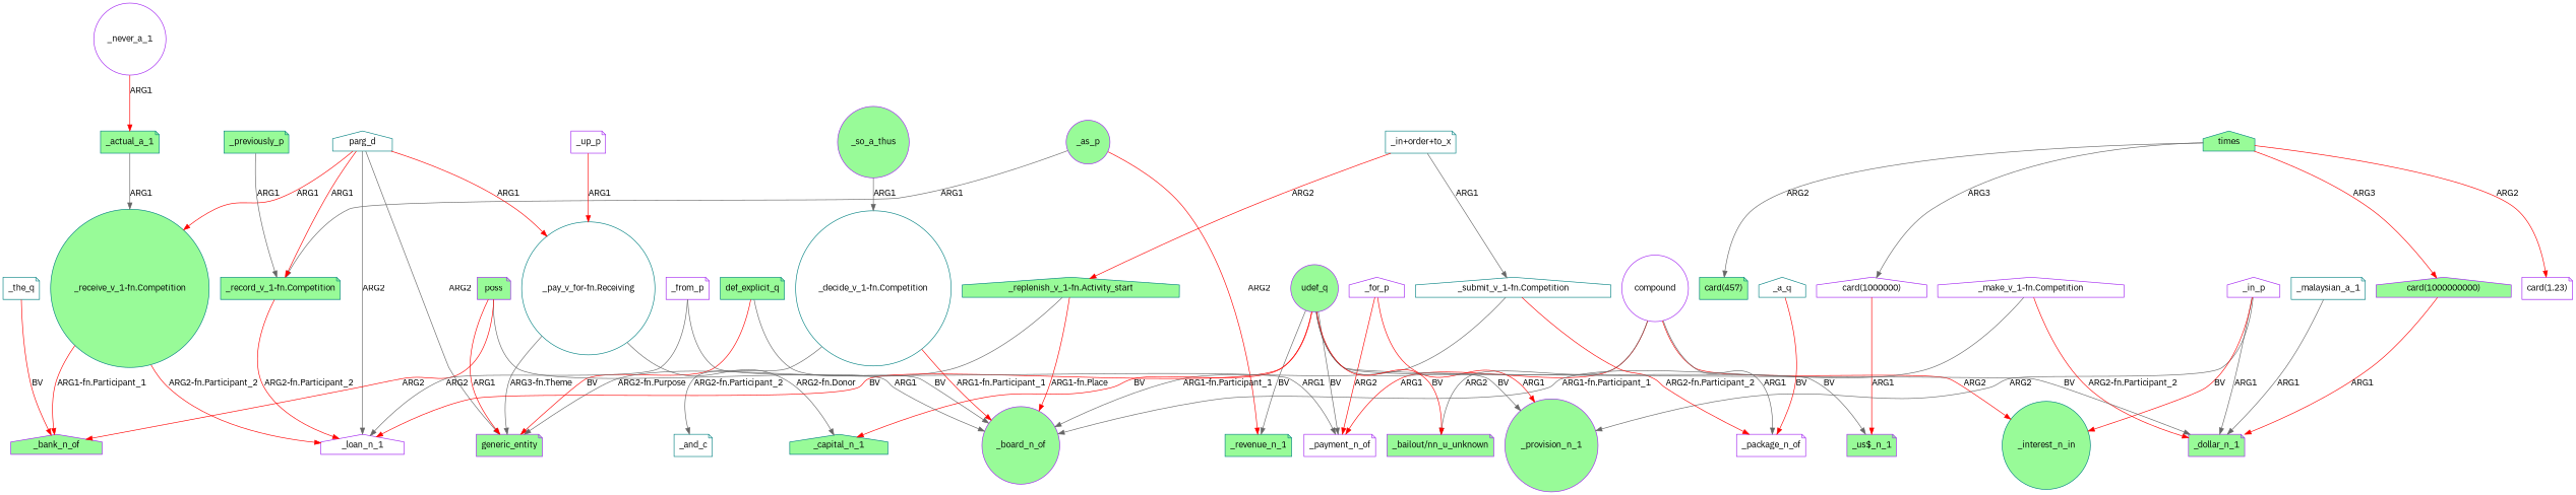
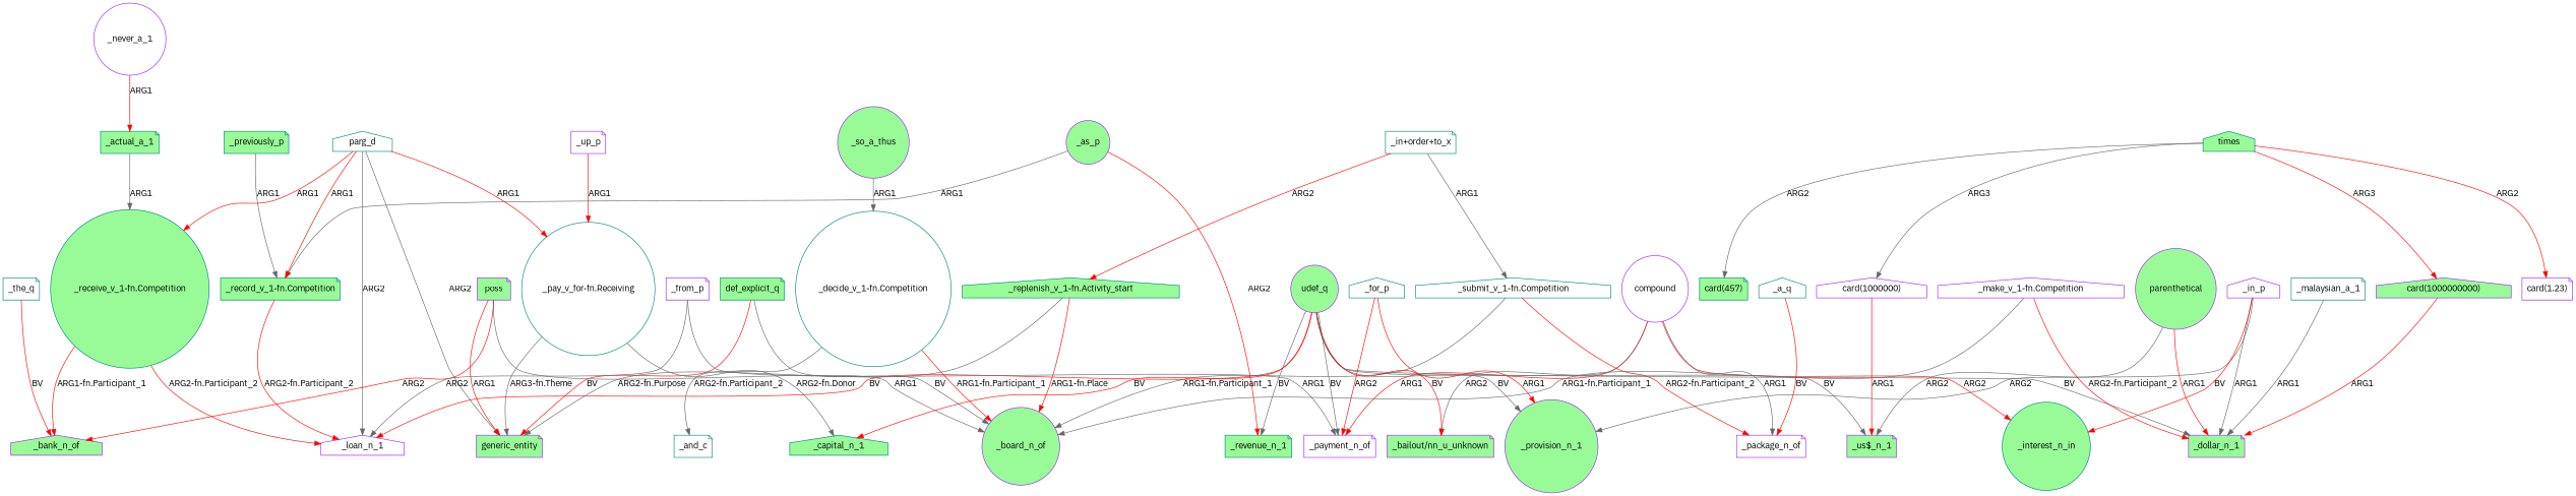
  digraph {
    fontname="IBM Plex Sans"
    node [color=purple fillcolor=palegreen fontname="IBM Plex Sans" shape=note style=filled]
    edge [color=red fontname="IBM Plex Sans"]
    _as_p [shape=circle]
    _revenue_n_1 [color=teal]
    "_record_v_1-fn.Competition" [color=teal]
    _loan_n_1 [fillcolor=white shape=house]
    times [color=teal shape=house]
    "card(1.23)" [fillcolor=white]
    "card(1000000000)" [shape=house]
    "card(1000000)" [fillcolor=white shape=house]
    "card(457)" [color=teal]
    _dollar_n_1
    "_us$_n_1"
-   _for_p [fillcolor=white shape=house]
+   _for_p [color=teal fillcolor=white shape=house]
    _provision_n_1 [shape=circle]
    _payment_n_of [fillcolor=white]
    compound [fillcolor=white shape=circle]
    _interest_n_in [color=teal shape=circle]
    "_bailout/nn_u_unknown"
    _package_n_of [fillcolor=white]
    def_explicit_q [color=teal]
    generic_entity
    _board_n_of [shape=circle]
    _the_q [color=teal fillcolor=white]
    _bank_n_of [shape=house]
    "_decide_v_1-fn.Competition" [color=teal fillcolor=white shape=circle]
    _and_c [color=teal fillcolor=white]
    _in_p [fillcolor=white shape=house]
+   parenthetical [shape=circle]
    parg_d [color=teal fillcolor=white shape=house]
    "_receive_v_1-fn.Competition" [color=teal shape=circle]
    "_pay_v_for-fn.Receiving" [color=teal fillcolor=white shape=circle]
    _capital_n_1 [color=teal shape=house]
    "_make_v_1-fn.Competition" [fillcolor=white shape=house]
    "_in+order+to_x" [color=teal fillcolor=white]
    "_replenish_v_1-fn.Activity_start" [color=teal shape=house]
    "_submit_v_1-fn.Competition" [color=teal fillcolor=white shape=house]
    udef_q [shape=circle]
    poss
    _a_q [color=teal fillcolor=white shape=house]
    _actual_a_1 [color=teal]
    _so_a_thus [shape=circle]
    _up_p [fillcolor=white]
    _previously_p [color=teal]
    _malaysian_a_1 [color=teal fillcolor=white]
    _from_p [fillcolor=white]
    _never_a_1 [fillcolor=white shape=circle]
    _as_p -> _revenue_n_1 [label=ARG2]
    _as_p -> "_record_v_1-fn.Competition" [color=gray40 label=ARG1]
    "_record_v_1-fn.Competition" -> _loan_n_1 [label="ARG2-fn.Participant_2"]
    times -> "card(1.23)" [label=ARG2]
    times -> "card(1000000000)" [label=ARG3]
    times -> "card(1000000)" [color=gray40 label=ARG3]
    times -> "card(457)" [color=gray40 label=ARG2]
    "card(1000000000)" -> _dollar_n_1 [label=ARG1]
    "card(1000000)" -> "_us$_n_1" [label=ARG1]
    _for_p -> _provision_n_1 [label=ARG1]
    _for_p -> _payment_n_of [label=ARG2]
    compound -> _payment_n_of [label=ARG1]
    compound -> _interest_n_in [label=ARG2]
    compound -> "_bailout/nn_u_unknown" [color=gray40 label=ARG2]
    compound -> _package_n_of [color=gray40 label=ARG1]
    def_explicit_q -> generic_entity [label=BV]
    def_explicit_q -> _board_n_of [color=gray40 label=BV]
    _the_q -> _bank_n_of [label=BV]
    "_decide_v_1-fn.Competition" -> _board_n_of [label="ARG1-fn.Participant_1"]
    "_decide_v_1-fn.Competition" -> _and_c [color=gray40 label="ARG2-fn.Participant_2"]
    _in_p -> _dollar_n_1 [color=gray40 label=ARG1]
    _in_p -> _provision_n_1 [color=gray40 label=ARG2]
    _in_p -> _interest_n_in [label=BV]
+   parenthetical -> _dollar_n_1 [label=ARG1]
+   parenthetical -> "_us$_n_1" [color=gray40 label=ARG2]
    parg_d -> "_record_v_1-fn.Competition" [label=ARG1]
    parg_d -> _loan_n_1 [color=gray40 label=ARG2]
    parg_d -> generic_entity [color=gray40 label=ARG2]
    parg_d -> "_receive_v_1-fn.Competition" [label=ARG1]
    parg_d -> "_pay_v_for-fn.Receiving" [label=ARG1]
    "_receive_v_1-fn.Competition" -> _loan_n_1 [label="ARG2-fn.Participant_2"]
    "_receive_v_1-fn.Competition" -> _bank_n_of [label="ARG1-fn.Participant_1"]
    "_pay_v_for-fn.Receiving" -> generic_entity [color=gray40 label="ARG3-fn.Theme"]
    "_pay_v_for-fn.Receiving" -> _capital_n_1 [color=gray40 label="ARG2-fn.Donor"]
    "_make_v_1-fn.Competition" -> _dollar_n_1 [label="ARG2-fn.Participant_2"]
    "_make_v_1-fn.Competition" -> _board_n_of [color=gray40 label="ARG1-fn.Participant_1"]
    "_in+order+to_x" -> "_replenish_v_1-fn.Activity_start" [label=ARG2]
    "_in+order+to_x" -> "_submit_v_1-fn.Competition" [color=gray40 label=ARG1]
    "_replenish_v_1-fn.Activity_start" -> generic_entity [color=gray40 label="ARG2-fn.Purpose"]
    "_replenish_v_1-fn.Activity_start" -> _board_n_of [label="ARG1-fn.Place"]
    "_submit_v_1-fn.Competition" -> _package_n_of [label="ARG2-fn.Participant_2"]
    "_submit_v_1-fn.Competition" -> _board_n_of [color=gray40 label="ARG1-fn.Participant_1"]
    udef_q -> _revenue_n_1 [color=gray40 label=BV]
    udef_q -> _loan_n_1 [label=BV]
    udef_q -> _dollar_n_1 [color=gray40 label=BV]
    udef_q -> "_us$_n_1" [color=gray40 label=BV]
    udef_q -> _provision_n_1 [color=gray40 label=BV]
    udef_q -> _payment_n_of [color=gray40 label=BV]
    udef_q -> "_bailout/nn_u_unknown" [label=BV]
    udef_q -> _capital_n_1 [label=BV]
    poss -> generic_entity [label=ARG1]
    poss -> _board_n_of [color=gray40 label=ARG1]
    poss -> _bank_n_of [label=ARG2]
    _a_q -> _package_n_of [label=BV]
    _actual_a_1 -> "_receive_v_1-fn.Competition" [color=gray40 label=ARG1]
    _so_a_thus -> "_decide_v_1-fn.Competition" [color=gray40 label=ARG1]
    _up_p -> "_pay_v_for-fn.Receiving" [label=ARG1]
    _previously_p -> "_record_v_1-fn.Competition" [color=gray40 label=ARG1]
    _malaysian_a_1 -> _dollar_n_1 [color=gray40 label=ARG1]
    _from_p -> _loan_n_1 [color=gray40 label=ARG2]
    _from_p -> _payment_n_of [color=gray40 label=ARG1]
    _never_a_1 -> _actual_a_1 [label=ARG1]
  }
